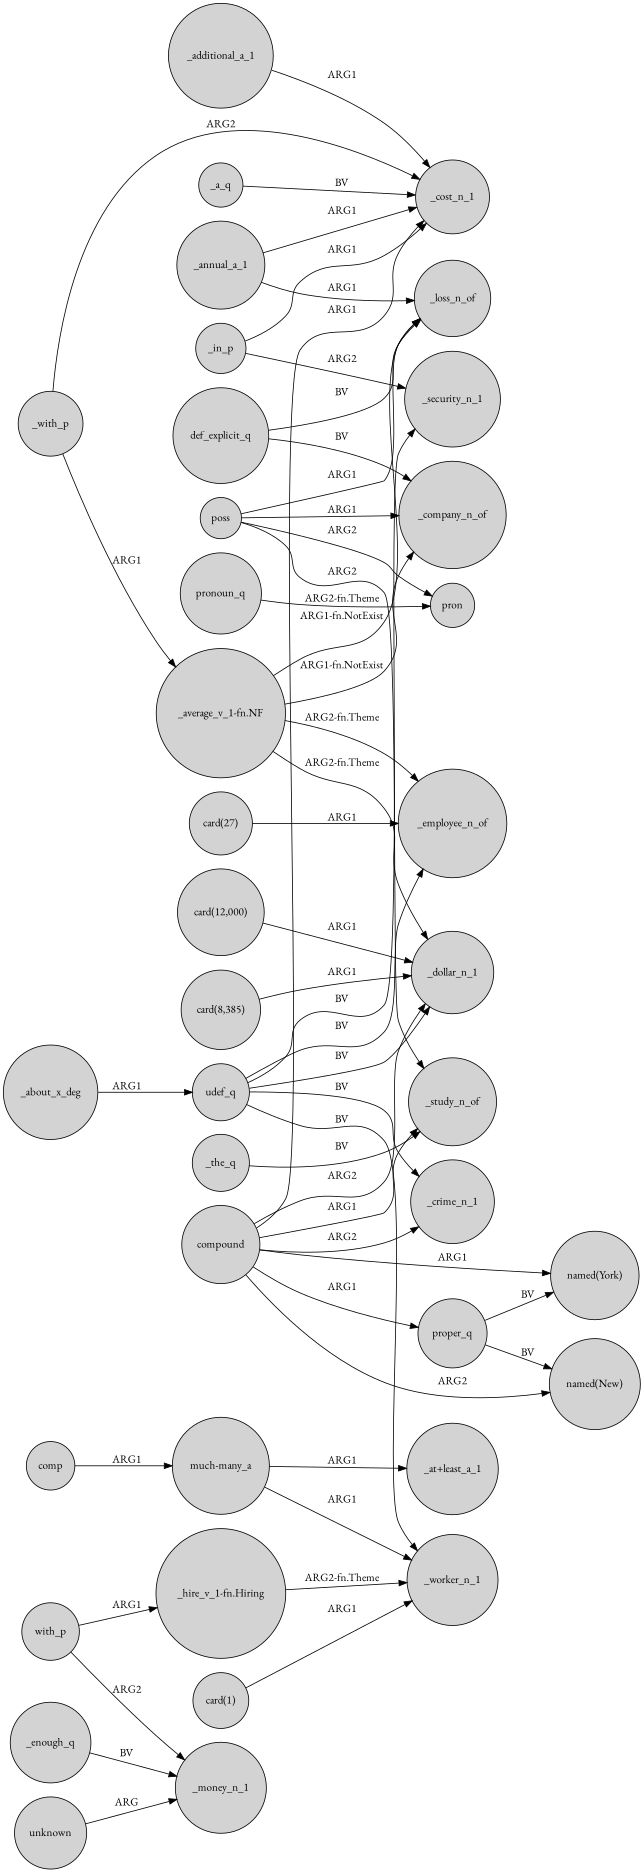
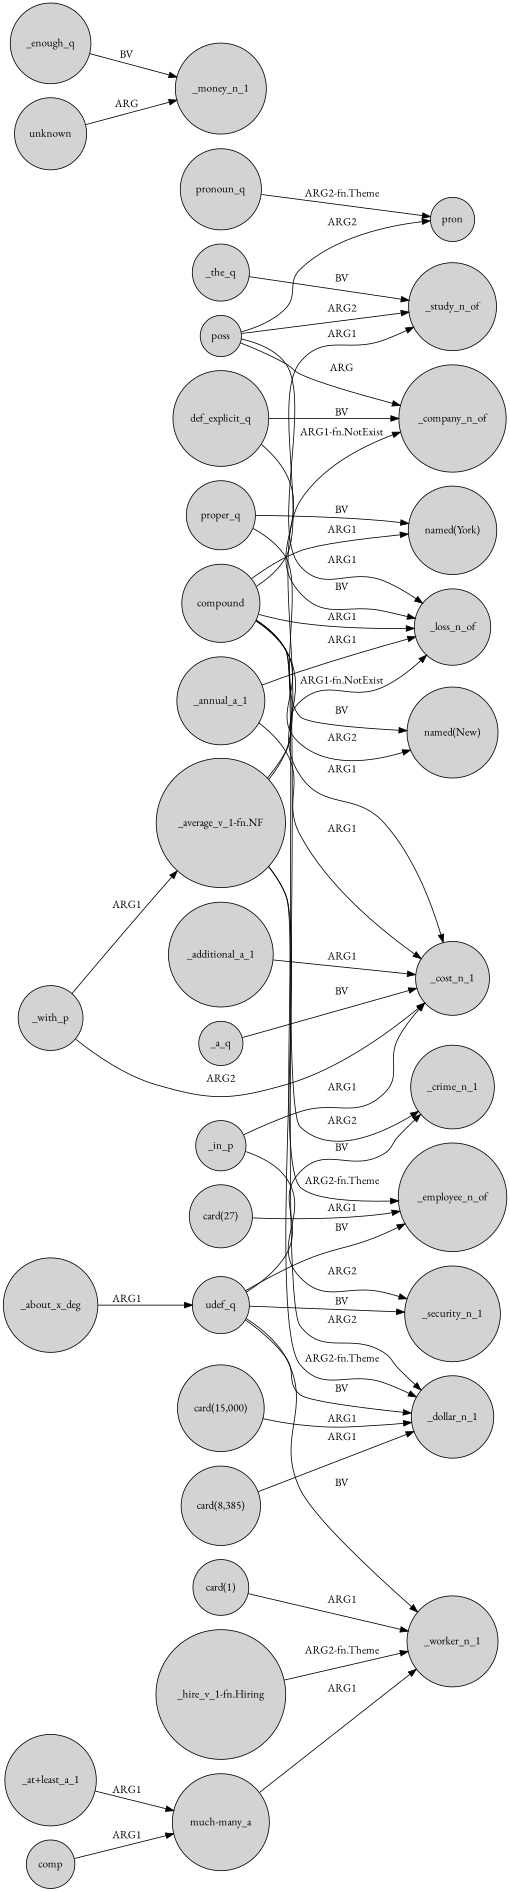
  digraph {
    fontname="EB Garamond"
    rankdir=LR
    node [fontname="EB Garamond" shape=circle style=filled]
    edge [fontname="EB Garamond"]
    _with_p
    _cost_n_1
    "_average_v_1-fn.NF"
    _dollar_n_1
    _loss_n_of
    _company_n_of
    _employee_n_of
    _the_q
    _study_n_of
    "card(8,385)"
    compound
    "named(New)"
    "named(York)"
    _crime_n_1
    _in_p
    _security_n_1
    poss
    pron
    udef_q
    _worker_n_1
-   with_p
    "_hire_v_1-fn.Hiring"
    _money_n_1
    proper_q
    _annual_a_1
    def_explicit_q
    _about_x_deg
    pronoun_q
    comp
    "much-many_a"
    _enough_q
-   "card(15,000)" [label="card(12,000)"]
+   "card(15,000)"
    "_at+least_a_1"
    "card(1)"
    "card(27)"
    unknown
    _a_q
    _additional_a_1
    _with_p -> _cost_n_1 [label=ARG2]
    _with_p -> "_average_v_1-fn.NF" [label=ARG1]
    "_average_v_1-fn.NF" -> _dollar_n_1 [label="ARG2-fn.Theme"]
    "_average_v_1-fn.NF" -> _loss_n_of [label="ARG1-fn.NotExist"]
    "_average_v_1-fn.NF" -> _company_n_of [label="ARG1-fn.NotExist"]
    "_average_v_1-fn.NF" -> _employee_n_of [label="ARG2-fn.Theme"]
    _the_q -> _study_n_of [label=BV]
    "card(8,385)" -> _dollar_n_1 [label=ARG1]
    compound -> _cost_n_1 [label=ARG1]
    compound -> _dollar_n_1 [label=ARG2]
-   compound -> proper_q [label=ARG1]
+   compound -> _loss_n_of [label=ARG1]
    compound -> _study_n_of [label=ARG1]
    compound -> "named(New)" [label=ARG2]
    compound -> "named(York)" [label=ARG1]
    compound -> _crime_n_1 [label=ARG2]
    _in_p -> _cost_n_1 [label=ARG1]
    _in_p -> _security_n_1 [label=ARG2]
    poss -> _loss_n_of [label=ARG1]
-   poss -> _company_n_of [label=ARG1]
+   poss -> _company_n_of [label=ARG]
    poss -> _study_n_of [label=ARG2]
    poss -> pron [label=ARG2]
    udef_q -> _dollar_n_1 [label=BV]
    udef_q -> _employee_n_of [label=BV]
    udef_q -> _crime_n_1 [label=BV]
    udef_q -> _security_n_1 [label=BV]
    udef_q -> _worker_n_1 [label=BV]
-   with_p -> "_hire_v_1-fn.Hiring" [label=ARG1]
-   with_p -> _money_n_1 [label=ARG2]
    "_hire_v_1-fn.Hiring" -> _worker_n_1 [label="ARG2-fn.Theme"]
    proper_q -> "named(New)" [label=BV]
    proper_q -> "named(York)" [label=BV]
    _annual_a_1 -> _cost_n_1 [label=ARG1]
    _annual_a_1 -> _loss_n_of [label=ARG1]
    def_explicit_q -> _loss_n_of [label=BV]
    def_explicit_q -> _company_n_of [label=BV]
    _about_x_deg -> udef_q [label=ARG1]
    pronoun_q -> pron [label="ARG2-fn.Theme"]
    comp -> "much-many_a" [label=ARG1]
    "much-many_a" -> _worker_n_1 [label=ARG1]
    _enough_q -> _money_n_1 [label=BV]
    "card(15,000)" -> _dollar_n_1 [label=ARG1]
-   "much-many_a" -> "_at+least_a_1" [label=ARG1]
+   "_at+least_a_1" -> "much-many_a" [label=ARG1]
    "card(1)" -> _worker_n_1 [label=ARG1]
    "card(27)" -> _employee_n_of [label=ARG1]
    unknown -> _money_n_1 [label=ARG]
    _a_q -> _cost_n_1 [label=BV]
    _additional_a_1 -> _cost_n_1 [label=ARG1]
  }
